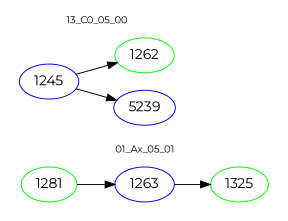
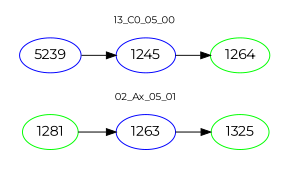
  digraph {
    fontname=Montserrat
    rankdir=LR
    node [color=green fontname=Montserrat]
    edge [color=black fontname=Montserrat]
    n1 [label=1281]
    n2 [color=blue label=1263]
    n3 [label=1325]
    n4 [color=blue label=5239]
    n5 [color=blue label=1245]
-   n6 [label=1262]
+   n6 [label=1264]
    subgraph cluster_1 {
      color=white
      fontsize=10
-     label="01_Ax_05_01"
+     label="02_Ax_05_01"
      n1
      n2
      n3
    }
    subgraph cluster_2 {
      color=white
      fontsize=10
      label="13_C0_05_00"
      n4
      n5
      n6
    }
    n1 -> n2
    n2 -> n3
-   n5 -> n4
+   n4 -> n5
    n5 -> n6
  }
